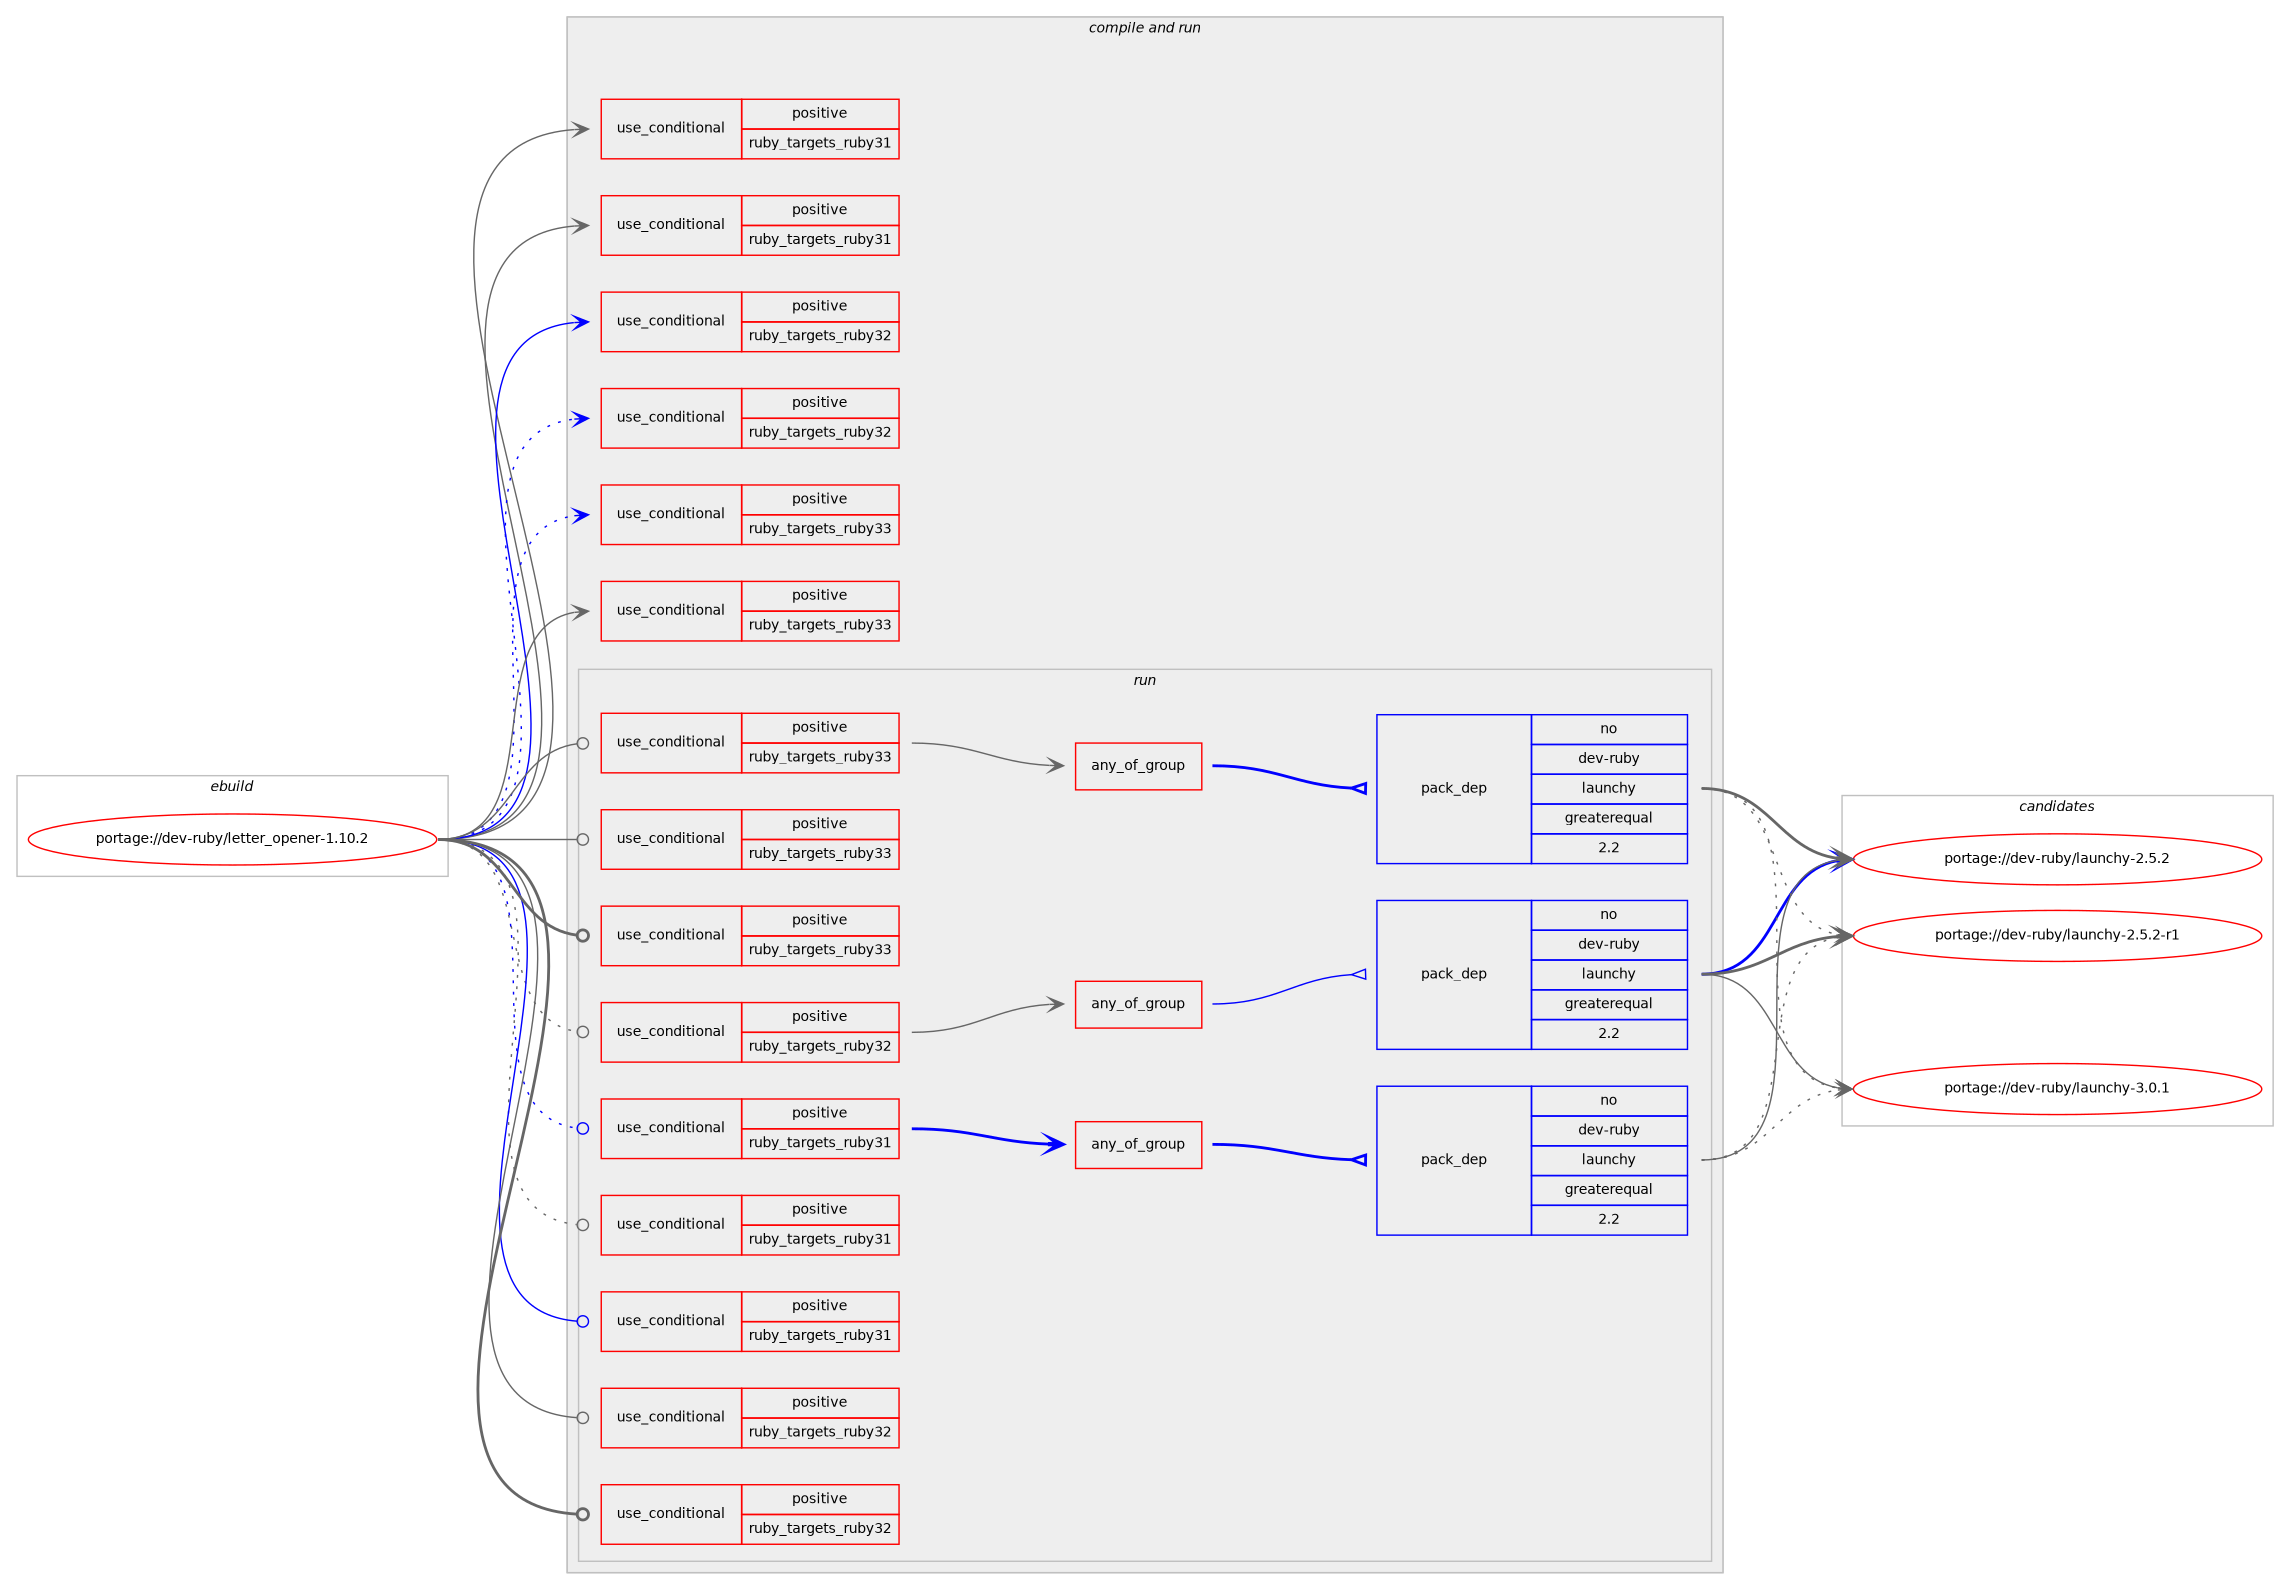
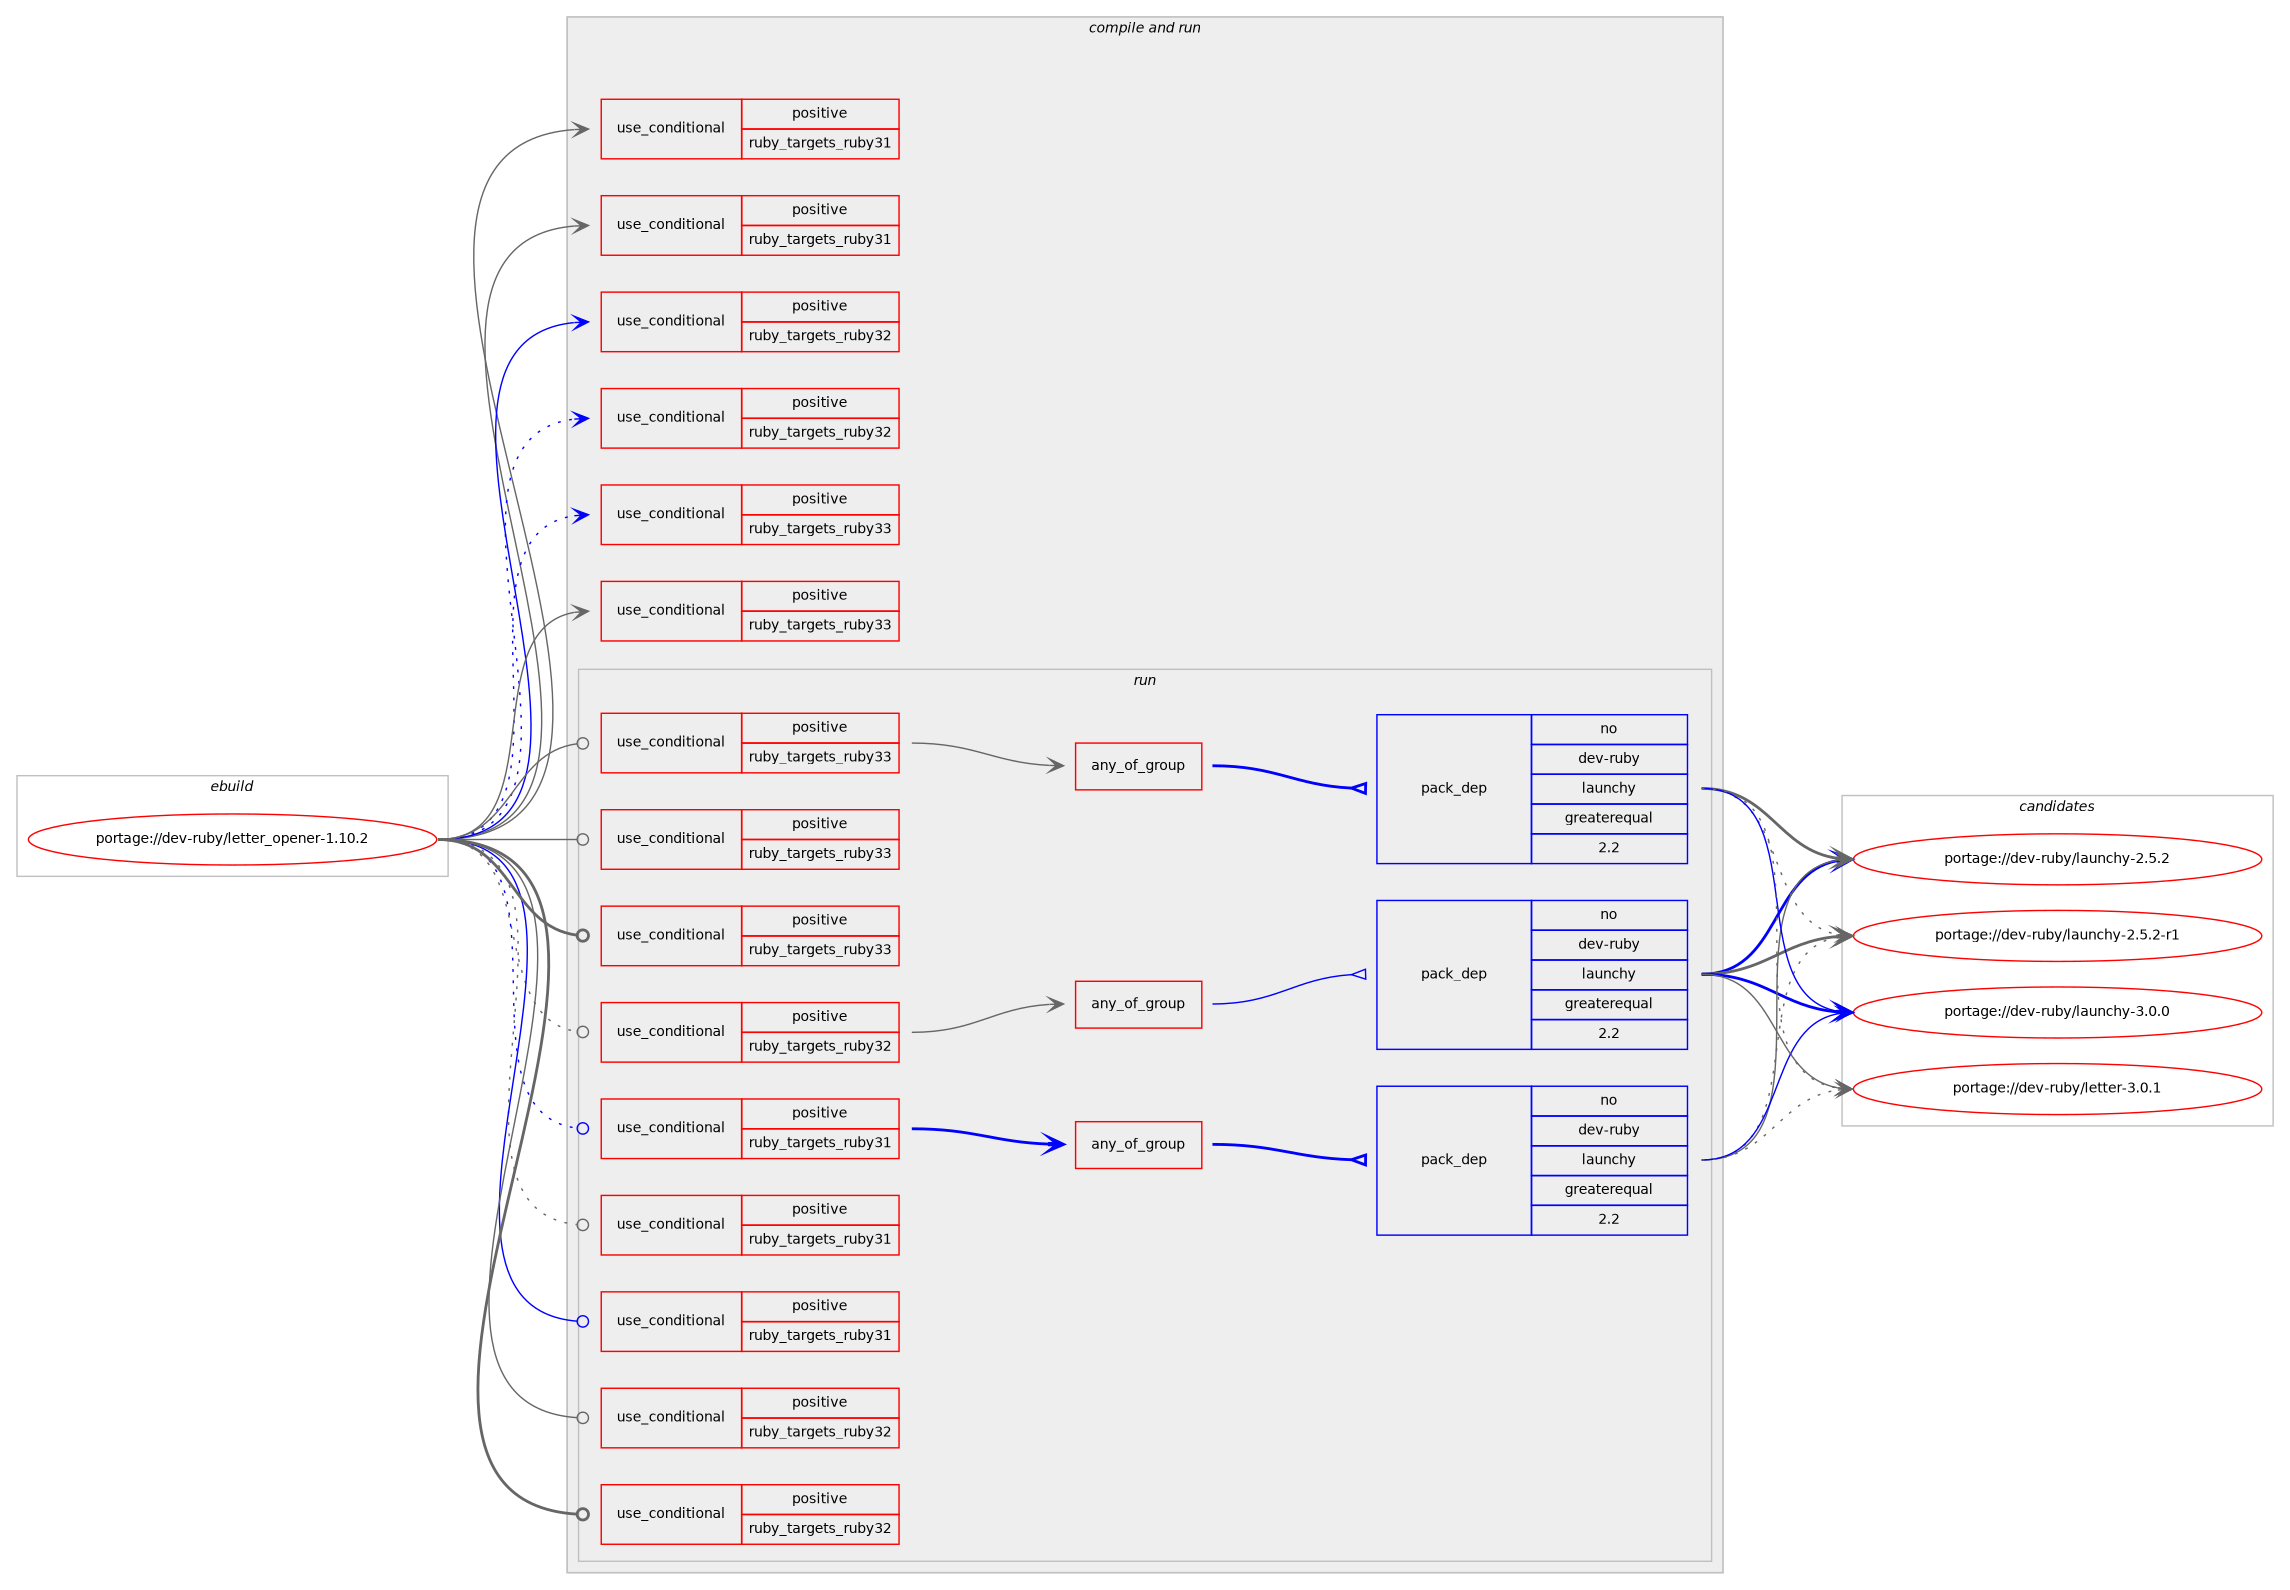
  digraph {
    compound=true
    concentrate=true
    fontname=Helvetica
    fontsize=10
    newrank=true
    rankdir=LR
    ranksep=1.5
    node [color=red fontname=Helvetica fontsize=10 shape=none]
    edge [arrowhead=vee color=gray40 headport=w style=solid tailport=e weight=20]
    n1 [label="portage://dev-ruby/letter_opener-1.10.2" width=4 shape=""]
    n2 [label=<<TABLE BORDER="0" CELLBORDER="1" CELLSPACING="0" CELLPADDING="4"><TR><TD ROWSPAN="3" CELLPADDING="10">use_conditional</TD></TR><TR><TD>positive</TD></TR><TR><TD>ruby_targets_ruby31</TD></TR></TABLE>>]
    n3 [label=<<TABLE BORDER="0" CELLBORDER="1" CELLSPACING="0" CELLPADDING="4"><TR><TD ROWSPAN="3" CELLPADDING="10">use_conditional</TD></TR><TR><TD>positive</TD></TR><TR><TD>ruby_targets_ruby31</TD></TR></TABLE>>]
    n4 [label=<<TABLE BORDER="0" CELLBORDER="1" CELLSPACING="0" CELLPADDING="4"><TR><TD ROWSPAN="3" CELLPADDING="10">use_conditional</TD></TR><TR><TD>positive</TD></TR><TR><TD>ruby_targets_ruby32</TD></TR></TABLE>>]
    n5 [label=<<TABLE BORDER="0" CELLBORDER="1" CELLSPACING="0" CELLPADDING="4"><TR><TD ROWSPAN="3" CELLPADDING="10">use_conditional</TD></TR><TR><TD>positive</TD></TR><TR><TD>ruby_targets_ruby32</TD></TR></TABLE>>]
    n6 [label=<<TABLE BORDER="0" CELLBORDER="1" CELLSPACING="0" CELLPADDING="4"><TR><TD ROWSPAN="3" CELLPADDING="10">use_conditional</TD></TR><TR><TD>positive</TD></TR><TR><TD>ruby_targets_ruby33</TD></TR></TABLE>>]
    n7 [label=<<TABLE BORDER="0" CELLBORDER="1" CELLSPACING="0" CELLPADDING="4"><TR><TD ROWSPAN="3" CELLPADDING="10">use_conditional</TD></TR><TR><TD>positive</TD></TR><TR><TD>ruby_targets_ruby33</TD></TR></TABLE>>]
    n8 [color=blue label=<<TABLE BORDER="0" CELLBORDER="1" CELLSPACING="0" CELLPADDING="4" WIDTH="220"><TR><TD ROWSPAN="6" CELLPADDING="30">pack_dep</TD></TR><TR><TD WIDTH="110">no</TD></TR><TR><TD>dev-ruby</TD></TR><TR><TD>launchy</TD></TR><TR><TD>greaterequal</TD></TR><TR><TD>2.2</TD></TR></TABLE>>]
    n9 [label=<<TABLE BORDER="0" CELLBORDER="1" CELLSPACING="0" CELLPADDING="4"><TR><TD CELLPADDING="10">any_of_group</TD></TR></TABLE>>]
    n10 [label=<<TABLE BORDER="0" CELLBORDER="1" CELLSPACING="0" CELLPADDING="4"><TR><TD ROWSPAN="3" CELLPADDING="10">use_conditional</TD></TR><TR><TD>positive</TD></TR><TR><TD>ruby_targets_ruby32</TD></TR></TABLE>>]
    n11 [color=blue label=<<TABLE BORDER="0" CELLBORDER="1" CELLSPACING="0" CELLPADDING="4" WIDTH="220"><TR><TD ROWSPAN="6" CELLPADDING="30">pack_dep</TD></TR><TR><TD WIDTH="110">no</TD></TR><TR><TD>dev-ruby</TD></TR><TR><TD>launchy</TD></TR><TR><TD>greaterequal</TD></TR><TR><TD>2.2</TD></TR></TABLE>>]
    n12 [label=<<TABLE BORDER="0" CELLBORDER="1" CELLSPACING="0" CELLPADDING="4"><TR><TD CELLPADDING="10">any_of_group</TD></TR></TABLE>>]
    n13 [label=<<TABLE BORDER="0" CELLBORDER="1" CELLSPACING="0" CELLPADDING="4"><TR><TD ROWSPAN="3" CELLPADDING="10">use_conditional</TD></TR><TR><TD>positive</TD></TR><TR><TD>ruby_targets_ruby31</TD></TR></TABLE>>]
    n14 [label=<<TABLE BORDER="0" CELLBORDER="1" CELLSPACING="0" CELLPADDING="4"><TR><TD ROWSPAN="3" CELLPADDING="10">use_conditional</TD></TR><TR><TD>positive</TD></TR><TR><TD>ruby_targets_ruby31</TD></TR></TABLE>>]
    n15 [label=<<TABLE BORDER="0" CELLBORDER="1" CELLSPACING="0" CELLPADDING="4"><TR><TD ROWSPAN="3" CELLPADDING="10">use_conditional</TD></TR><TR><TD>positive</TD></TR><TR><TD>ruby_targets_ruby31</TD></TR></TABLE>>]
    n16 [label=<<TABLE BORDER="0" CELLBORDER="1" CELLSPACING="0" CELLPADDING="4"><TR><TD ROWSPAN="3" CELLPADDING="10">use_conditional</TD></TR><TR><TD>positive</TD></TR><TR><TD>ruby_targets_ruby32</TD></TR></TABLE>>]
    n17 [label=<<TABLE BORDER="0" CELLBORDER="1" CELLSPACING="0" CELLPADDING="4"><TR><TD ROWSPAN="3" CELLPADDING="10">use_conditional</TD></TR><TR><TD>positive</TD></TR><TR><TD>ruby_targets_ruby32</TD></TR></TABLE>>]
    n18 [color=blue label=<<TABLE BORDER="0" CELLBORDER="1" CELLSPACING="0" CELLPADDING="4" WIDTH="220"><TR><TD ROWSPAN="6" CELLPADDING="30">pack_dep</TD></TR><TR><TD WIDTH="110">no</TD></TR><TR><TD>dev-ruby</TD></TR><TR><TD>launchy</TD></TR><TR><TD>greaterequal</TD></TR><TR><TD>2.2</TD></TR></TABLE>>]
    n19 [label=<<TABLE BORDER="0" CELLBORDER="1" CELLSPACING="0" CELLPADDING="4"><TR><TD CELLPADDING="10">any_of_group</TD></TR></TABLE>>]
    n20 [label=<<TABLE BORDER="0" CELLBORDER="1" CELLSPACING="0" CELLPADDING="4"><TR><TD ROWSPAN="3" CELLPADDING="10">use_conditional</TD></TR><TR><TD>positive</TD></TR><TR><TD>ruby_targets_ruby33</TD></TR></TABLE>>]
    n21 [label=<<TABLE BORDER="0" CELLBORDER="1" CELLSPACING="0" CELLPADDING="4"><TR><TD ROWSPAN="3" CELLPADDING="10">use_conditional</TD></TR><TR><TD>positive</TD></TR><TR><TD>ruby_targets_ruby33</TD></TR></TABLE>>]
    n22 [label=<<TABLE BORDER="0" CELLBORDER="1" CELLSPACING="0" CELLPADDING="4"><TR><TD ROWSPAN="3" CELLPADDING="10">use_conditional</TD></TR><TR><TD>positive</TD></TR><TR><TD>ruby_targets_ruby33</TD></TR></TABLE>>]
    n23 [label="portage://dev-ruby/launchy-2.5.2" width=4 shape=""]
    n24 [label="portage://dev-ruby/launchy-2.5.2-r1" width=4 shape=""]
-   n26 [label="portage://dev-ruby/launchy-3.0.1" width=4 shape=""]
+   n25 [label="portage://dev-ruby/launchy-3.0.0" width=4 shape=""]
+   n26 [label="portage://dev-ruby/letter-3.0.1" width=4 shape=""]
    subgraph cluster_1 {
      color=gray
      label=<<i>ebuild</i>>
      rank=same
      n1
    }
    subgraph cluster_2 {
      color=gray
      label=<<i>dependencies</i>>
      subgraph cluster_3 {
        color=gray
        fillcolor="#eeeeee"
        label=<<i>compile</i>>
        style=filled
        subgraph sub_4 {
          color=gray
          fillcolor="#eeeeee"
          label=<<i>compile</i>>
          style=filled
          n2
        }
        subgraph sub_5 {
          color=gray
          fillcolor="#eeeeee"
          label=<<i>compile</i>>
          style=filled
          n3
        }
        subgraph sub_6 {
          color=gray
          fillcolor="#eeeeee"
          label=<<i>compile</i>>
          style=filled
          n4
        }
        subgraph sub_7 {
          color=gray
          fillcolor="#eeeeee"
          label=<<i>compile</i>>
          style=filled
          n5
        }
        subgraph sub_8 {
          color=gray
          fillcolor="#eeeeee"
          label=<<i>compile</i>>
          style=filled
          n6
        }
        subgraph sub_9 {
          color=gray
          fillcolor="#eeeeee"
          label=<<i>compile</i>>
          style=filled
          n7
        }
      }
      subgraph cluster_10 {
        color=gray
        fillcolor="#eeeeee"
        label=<<i>compile and run</i>>
        style=filled
      }
      subgraph cluster_11 {
        color=gray
        fillcolor="#eeeeee"
        label=<<i>run</i>>
        style=filled
        subgraph sub_12 {
          color=gray
          fillcolor="#eeeeee"
          label=<<i>run</i>>
          style=filled
          n10
          subgraph sub_13 {
            color=gray
            fillcolor="#eeeeee"
            label=<<i>run</i>>
            style=filled
            n9
            subgraph sub_14 {
              color=gray
              fillcolor="#eeeeee"
              label=<<i>run</i>>
              style=filled
              n8
            }
          }
        }
        subgraph sub_15 {
          color=gray
          fillcolor="#eeeeee"
          label=<<i>run</i>>
          style=filled
          n13
          subgraph sub_16 {
            color=gray
            fillcolor="#eeeeee"
            label=<<i>run</i>>
            style=filled
            n12
            subgraph sub_17 {
              color=gray
              fillcolor="#eeeeee"
              label=<<i>run</i>>
              style=filled
              n11
            }
          }
        }
        subgraph sub_18 {
          color=gray
          fillcolor="#eeeeee"
          label=<<i>run</i>>
          style=filled
          n14
        }
        subgraph sub_19 {
          color=gray
          fillcolor="#eeeeee"
          label=<<i>run</i>>
          style=filled
          n15
        }
        subgraph sub_20 {
          color=gray
          fillcolor="#eeeeee"
          label=<<i>run</i>>
          style=filled
          n16
        }
        subgraph sub_21 {
          color=gray
          fillcolor="#eeeeee"
          label=<<i>run</i>>
          style=filled
          n17
        }
        subgraph sub_22 {
          color=gray
          fillcolor="#eeeeee"
          label=<<i>run</i>>
          style=filled
          n20
          subgraph sub_23 {
            color=gray
            fillcolor="#eeeeee"
            label=<<i>run</i>>
            style=filled
            n19
            subgraph sub_24 {
              color=gray
              fillcolor="#eeeeee"
              label=<<i>run</i>>
              style=filled
              n18
            }
          }
        }
        subgraph sub_25 {
          color=gray
          fillcolor="#eeeeee"
          label=<<i>run</i>>
          style=filled
          n21
        }
        subgraph sub_26 {
          color=gray
          fillcolor="#eeeeee"
          label=<<i>run</i>>
          style=filled
          n22
        }
      }
    }
    subgraph cluster_27 {
      color=gray
      label=<<i>candidates</i>>
      rank=same
      subgraph sub_28 {
        color=black
        label=<<i>candidates</i>>
        nodesep=1
        rank=same
        n23
        n24
+       n25
        n26
      }
      subgraph sub_29 {
        color=black
        label=<<i>candidates</i>>
        nodesep=1
        rank=same
        n23
        n24
+       n25
        n26
      }
      subgraph sub_30 {
        color=black
        label=<<i>candidates</i>>
        nodesep=1
        rank=same
        n23
        n24
+       n25
        n26
      }
    }
    n1 -> n2
    n1 -> n3
    n1 -> n4 [color=blue]
    n1 -> n5 [color=blue style=dotted]
    n1 -> n6 [color=blue style=dotted]
    n1 -> n7
    n1 -> n10 [arrowhead=odot style=dotted]
    n1 -> n13 [arrowhead=odot color=blue style=dotted]
    n1 -> n14 [arrowhead=odot style=dotted]
    n1 -> n15 [arrowhead=odot color=blue]
    n1 -> n16 [arrowhead=odot]
    n1 -> n17 [arrowhead=odot style=bold]
    n1 -> n20 [arrowhead=odot]
    n1 -> n21 [arrowhead=odot]
    n1 -> n22 [arrowhead=odot style=bold]
    n8 -> n23 [color=blue style=bold weight=100]
    n8 -> n24 [style=bold weight=100]
+   n8 -> n25 [color=blue style=bold weight=100]
    n8 -> n26 [weight=100]
    n9 -> n8 [arrowhead=oinv color=blue]
    n10 -> n9
    n11 -> n23 [weight=100]
    n11 -> n24 [style=dotted weight=100]
+   n11 -> n25 [color=blue weight=100]
    n11 -> n26 [style=dotted weight=100]
    n12 -> n11 [arrowhead=oinv color=blue style=bold]
    n13 -> n12 [color=blue style=bold]
    n18 -> n23 [style=bold weight=100]
    n18 -> n24 [style=dotted weight=100]
+   n18 -> n25 [color=blue weight=100]
    n18 -> n26 [style=dotted weight=100]
    n19 -> n18 [arrowhead=oinv color=blue style=bold]
    n20 -> n19
  }
